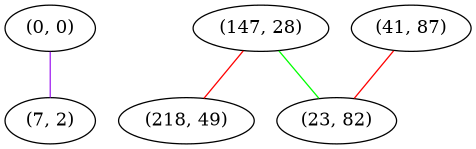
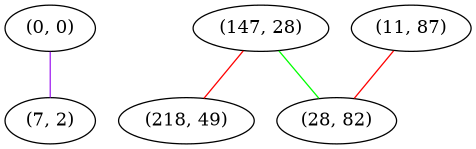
  graph {
    edge [color=red weight=1]
    n1 [label="(7, 2)"]
    "(0, 0)"
    n3 [label="(218, 49)"]
    "(147, 28)"
-   "(23, 82)"
-   "(11, 87)" [label="(41, 87)"]
+   "(23, 82)" [label="(28, 82)"]
+   "(11, 87)"
    "(0, 0)" -- n1 [color=purple weight=4]
    "(147, 28)" -- n3
    "(147, 28)" -- "(23, 82)" [color=green weight=2]
    "(11, 87)" -- "(23, 82)"
  }
